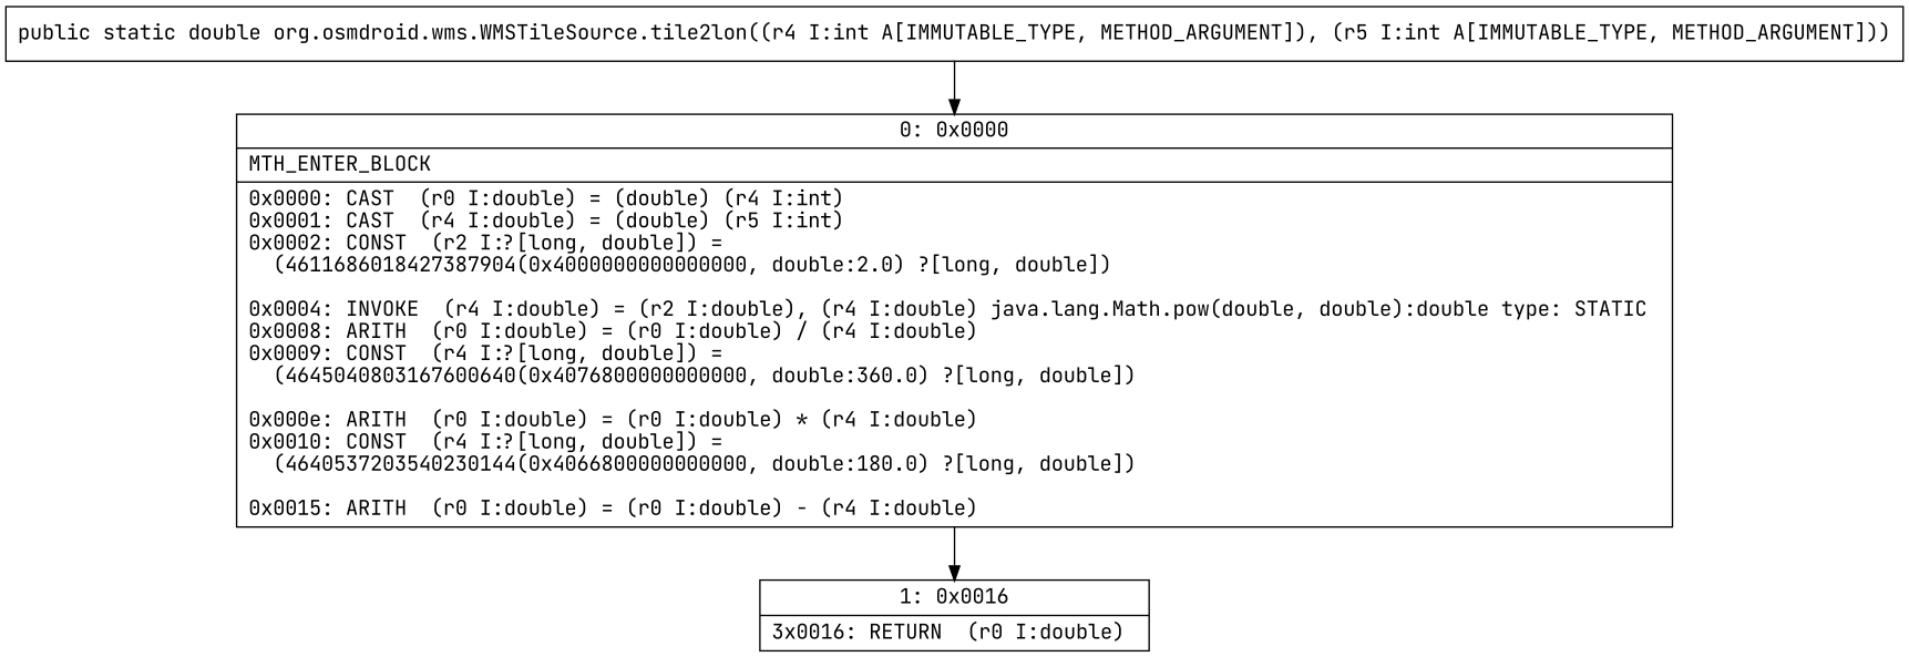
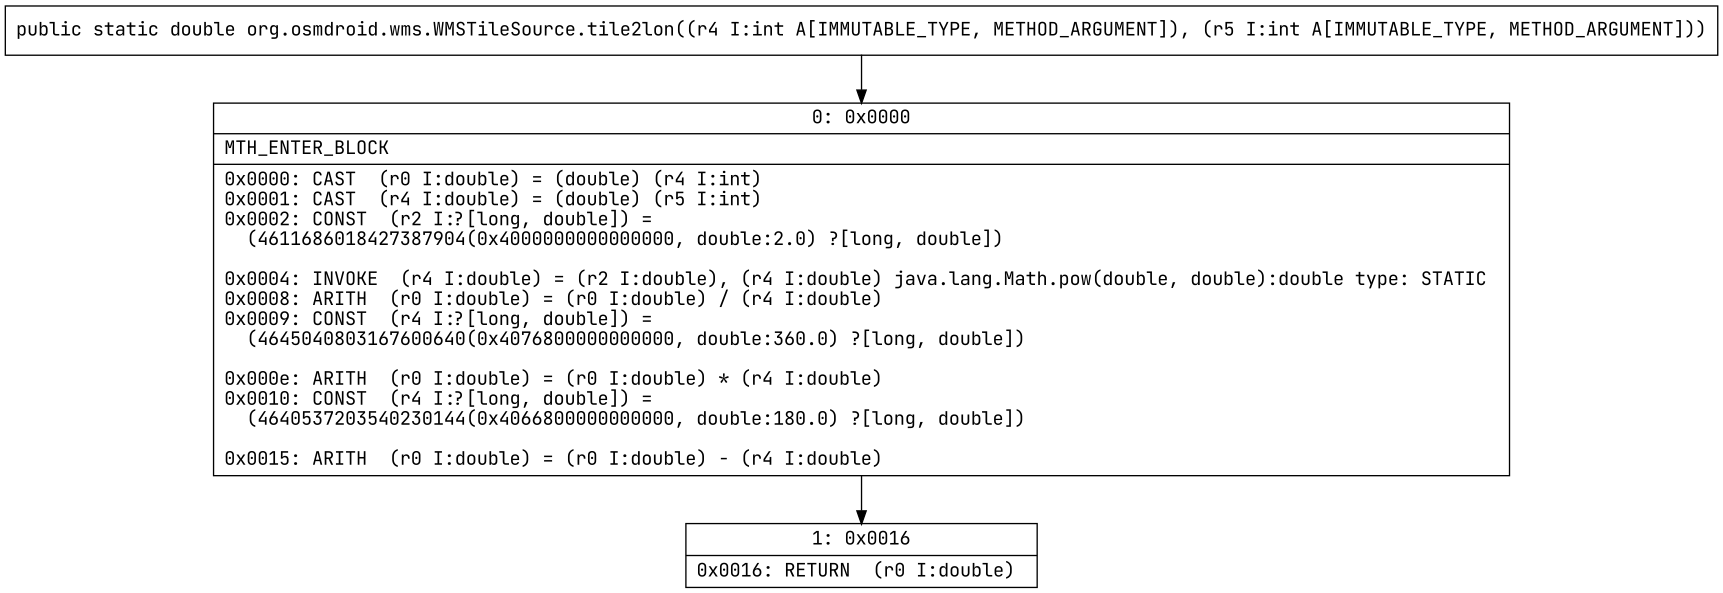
  digraph {
    fontname="JetBrains Mono"
    node [shape=record fontname="JetBrains Mono"]
    edge [fontname="JetBrains Mono"]
    n1 [label="{0\:\ 0x0000|MTH_ENTER_BLOCK\l|0x0000: CAST  (r0 I:double) = (double) (r4 I:int) \l0x0001: CAST  (r4 I:double) = (double) (r5 I:int) \l0x0002: CONST  (r2 I:?[long, double]) = \l  (4611686018427387904(0x4000000000000000, double:2.0) ?[long, double])\l \l0x0004: INVOKE  (r4 I:double) = (r2 I:double), (r4 I:double) java.lang.Math.pow(double, double):double type: STATIC \l0x0008: ARITH  (r0 I:double) = (r0 I:double) \/ (r4 I:double) \l0x0009: CONST  (r4 I:?[long, double]) = \l  (4645040803167600640(0x4076800000000000, double:360.0) ?[long, double])\l \l0x000e: ARITH  (r0 I:double) = (r0 I:double) * (r4 I:double) \l0x0010: CONST  (r4 I:?[long, double]) = \l  (4640537203540230144(0x4066800000000000, double:180.0) ?[long, double])\l \l0x0015: ARITH  (r0 I:double) = (r0 I:double) \- (r4 I:double) \l}"]
-   n2 [label="{1\:\ 0x0016|3x0016: RETURN  (r0 I:double) \l}"]
+   n2 [label="{1\:\ 0x0016|0x0016: RETURN  (r0 I:double) \l}"]
    n3 [label="{public static double org.osmdroid.wms.WMSTileSource.tile2lon((r4 I:int A[IMMUTABLE_TYPE, METHOD_ARGUMENT]), (r5 I:int A[IMMUTABLE_TYPE, METHOD_ARGUMENT])) }"]
    n1 -> n2
    n3 -> n1
  }
